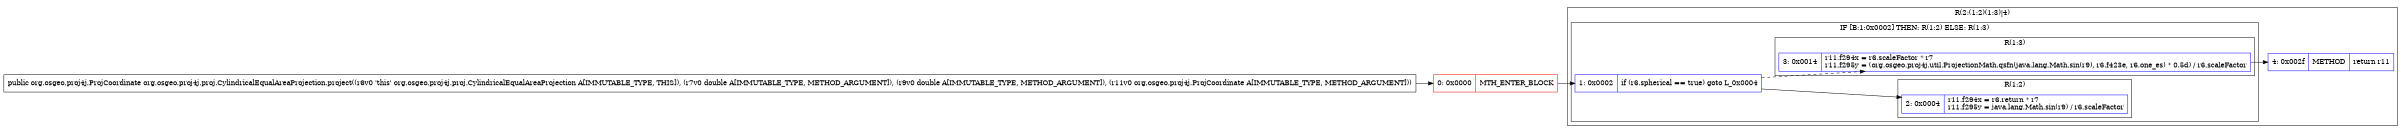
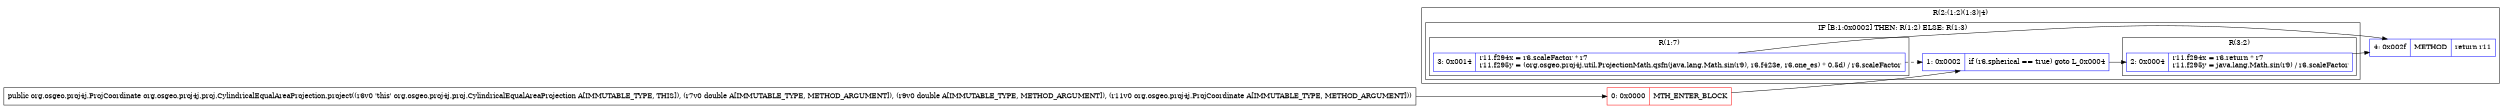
  digraph {
    rankdir=LR
    node [color=blue shape=record]
    n1 [label="{2\:\ 0x0004|r11.f294x = r6.return * r7\lr11.f295y = java.lang.Math.sin(r9) \/ r6.scaleFactor\l}"]
    n2 [label="{3\:\ 0x0014|r11.f294x = r6.scaleFactor * r7\lr11.f295y = (org.osgeo.proj4j.util.ProjectionMath.qsfn(java.lang.Math.sin(r9), r6.f423e, r6.one_es) * 0.5d) \/ r6.scaleFactor\l}"]
    n3 [label="{1\:\ 0x0002|if (r6.spherical == true) goto L_0x0004\l}"]
    n4 [label="{4\:\ 0x002f|METHOD\l|return r11\l}"]
    n5 [color=red label="{0\:\ 0x0000|MTH_ENTER_BLOCK\l}"]
    n6 [label="{public org.osgeo.proj4j.ProjCoordinate org.osgeo.proj4j.proj.CylindricalEqualAreaProjection.project((r6v0 'this' org.osgeo.proj4j.proj.CylindricalEqualAreaProjection A[IMMUTABLE_TYPE, THIS]), (r7v0 double A[IMMUTABLE_TYPE, METHOD_ARGUMENT]), (r9v0 double A[IMMUTABLE_TYPE, METHOD_ARGUMENT]), (r11v0 org.osgeo.proj4j.ProjCoordinate A[IMMUTABLE_TYPE, METHOD_ARGUMENT])) }" color=""]
    subgraph cluster_1 {
      label="R(2:(1:2)(1:3)|4)"
      n4
      subgraph cluster_2 {
        label="IF [B:1:0x0002] THEN: R(1:2) ELSE: R(1:3)"
        n3
        subgraph cluster_3 {
-         label="R(1:2)"
+         label="R(3:2)"
          n1
        }
        subgraph cluster_4 {
-         label="R(1:3)"
+         label="R(1:7)"
          n2
        }
      }
    }
+   n1 -> n4
    n2 -> n4
    n3 -> n1
-   n3 -> n2 [style=dashed]
+   n2 -> n3 [style=dashed]
    n5 -> n3
    n6 -> n5
  }
